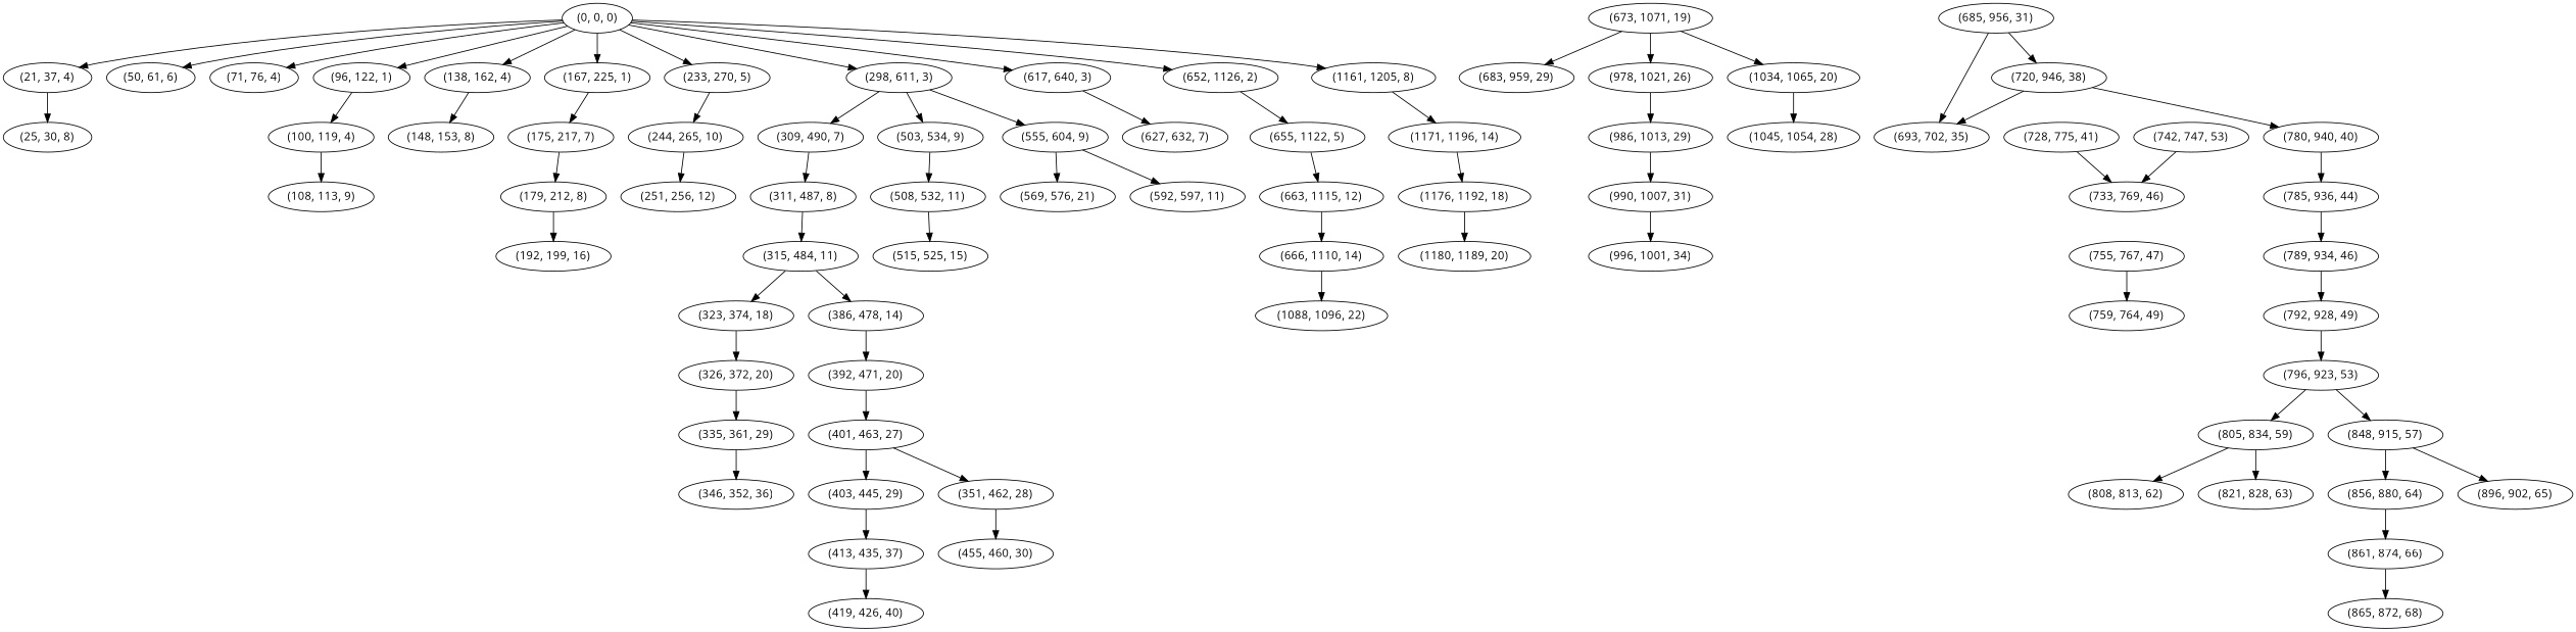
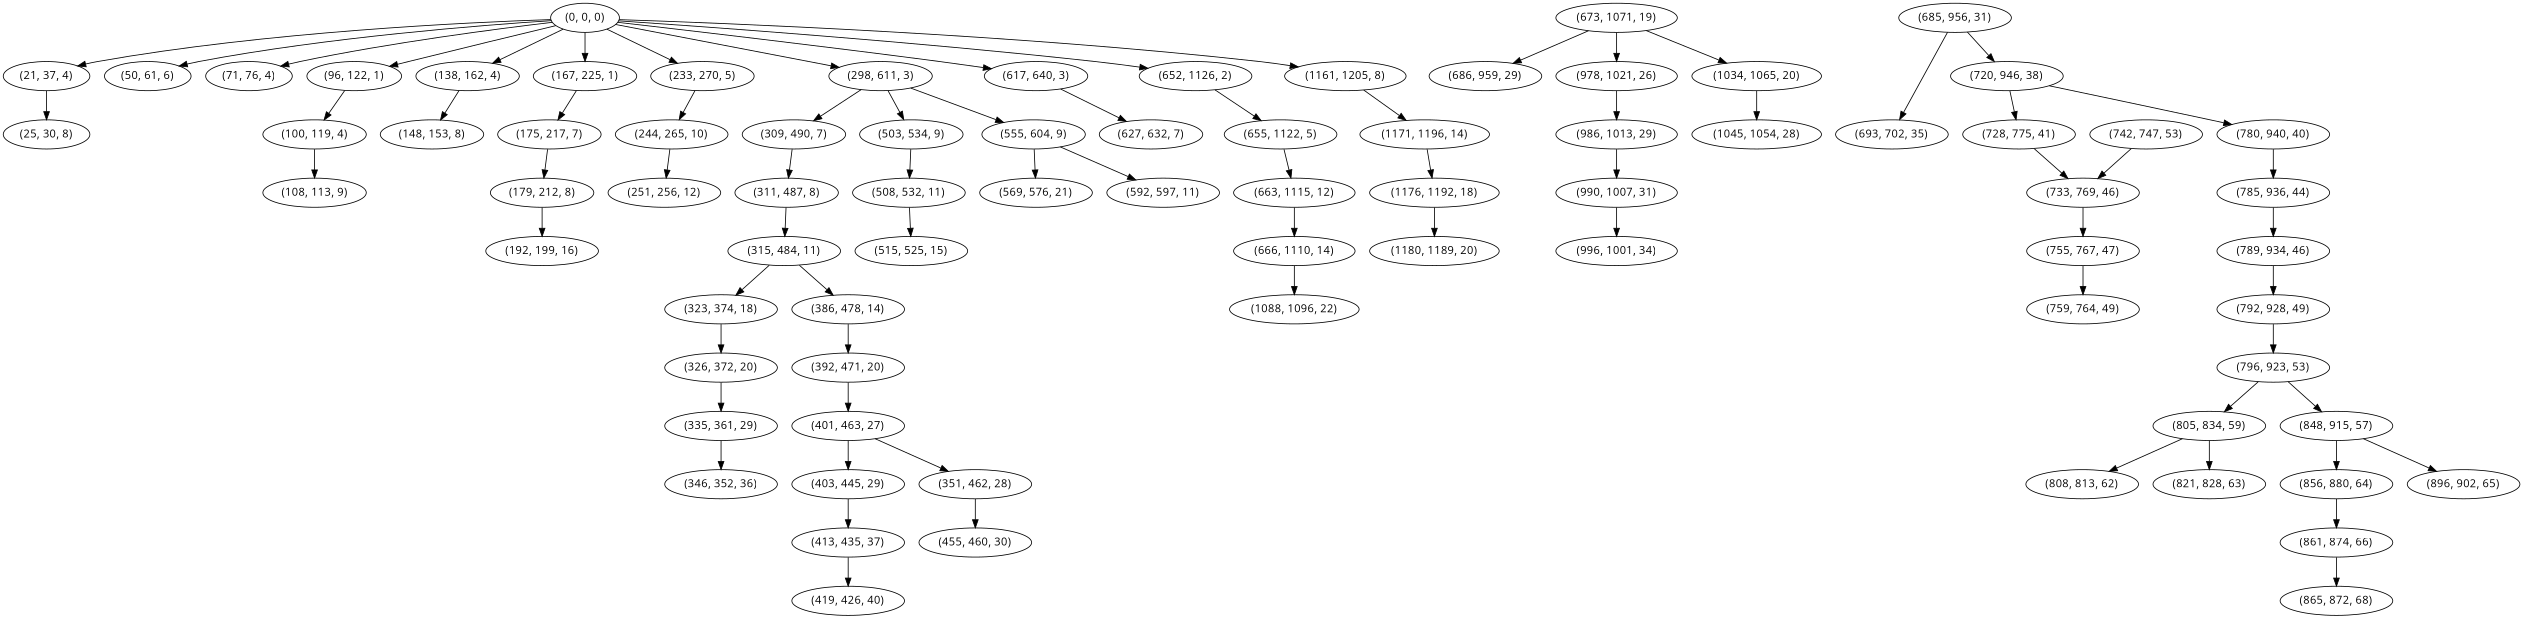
  digraph {
    fontname="Open Sans"
    node [fontname="Open Sans"]
    edge [fontname="Open Sans"]
    "(0, 0, 0)"
    "(21, 37, 4)"
    "(50, 61, 6)"
    "(71, 76, 4)"
    "(96, 122, 1)"
    "(138, 162, 4)"
    "(167, 225, 1)"
    "(233, 270, 5)"
    "(298, 611, 3)"
    "(617, 640, 3)"
    "(652, 1126, 2)"
    "(1161, 1205, 8)"
    "(25, 30, 8)"
    "(100, 119, 4)"
    "(148, 153, 8)"
    "(175, 217, 7)"
    "(244, 265, 10)"
    "(309, 490, 7)"
    "(503, 534, 9)"
    "(555, 604, 9)"
    "(627, 632, 7)"
    "(655, 1122, 5)"
    "(1171, 1196, 14)"
    "(108, 113, 9)"
    "(179, 212, 8)"
    "(192, 199, 16)"
    "(251, 256, 12)"
    "(311, 487, 8)"
    "(508, 532, 11)"
    "(569, 576, 21)"
    "(592, 597, 11)"
    "(315, 484, 11)"
    "(323, 374, 18)"
    "(386, 478, 14)"
    "(326, 372, 20)"
    "(392, 471, 20)"
    "(335, 361, 29)"
    "(346, 352, 36)"
    "(401, 463, 27)"
    "(403, 445, 29)"
    n41 [label="(351, 462, 28)"]
    "(413, 435, 37)"
    "(455, 460, 30)"
    "(419, 426, 40)"
    "(515, 525, 15)"
    "(663, 1115, 12)"
    "(666, 1110, 14)"
    "(1088, 1096, 22)"
    "(673, 1071, 19)"
-   "(683, 959, 29)"
+   "(683, 959, 29)" [label="(686, 959, 29)"]
    "(978, 1021, 26)"
    "(1034, 1065, 20)"
    "(986, 1013, 29)"
    "(1045, 1054, 28)"
    "(685, 956, 31)"
    "(693, 702, 35)"
    "(720, 946, 38)"
    "(728, 775, 41)"
    "(780, 940, 40)"
    "(733, 769, 46)"
    "(785, 936, 44)"
    "(755, 767, 47)"
    "(742, 747, 53)"
    "(759, 764, 49)"
    "(789, 934, 46)"
    "(792, 928, 49)"
    "(796, 923, 53)"
    "(805, 834, 59)"
    "(848, 915, 57)"
    "(808, 813, 62)"
    "(821, 828, 63)"
    "(856, 880, 64)"
    "(896, 902, 65)"
    "(861, 874, 66)"
    "(865, 872, 68)"
    "(990, 1007, 31)"
    "(996, 1001, 34)"
    "(1176, 1192, 18)"
    "(1180, 1189, 20)"
    "(0, 0, 0)" -> "(21, 37, 4)"
    "(0, 0, 0)" -> "(50, 61, 6)"
    "(0, 0, 0)" -> "(71, 76, 4)"
    "(0, 0, 0)" -> "(96, 122, 1)"
    "(0, 0, 0)" -> "(138, 162, 4)"
    "(0, 0, 0)" -> "(167, 225, 1)"
    "(0, 0, 0)" -> "(233, 270, 5)"
    "(0, 0, 0)" -> "(298, 611, 3)"
    "(0, 0, 0)" -> "(617, 640, 3)"
    "(0, 0, 0)" -> "(652, 1126, 2)"
    "(0, 0, 0)" -> "(1161, 1205, 8)"
    "(21, 37, 4)" -> "(25, 30, 8)"
    "(96, 122, 1)" -> "(100, 119, 4)"
    "(138, 162, 4)" -> "(148, 153, 8)"
    "(167, 225, 1)" -> "(175, 217, 7)"
    "(233, 270, 5)" -> "(244, 265, 10)"
    "(298, 611, 3)" -> "(309, 490, 7)"
    "(298, 611, 3)" -> "(503, 534, 9)"
    "(298, 611, 3)" -> "(555, 604, 9)"
    "(617, 640, 3)" -> "(627, 632, 7)"
    "(652, 1126, 2)" -> "(655, 1122, 5)"
    "(1161, 1205, 8)" -> "(1171, 1196, 14)"
    "(100, 119, 4)" -> "(108, 113, 9)"
    "(175, 217, 7)" -> "(179, 212, 8)"
    "(244, 265, 10)" -> "(251, 256, 12)"
    "(309, 490, 7)" -> "(311, 487, 8)"
    "(503, 534, 9)" -> "(508, 532, 11)"
    "(555, 604, 9)" -> "(569, 576, 21)"
    "(555, 604, 9)" -> "(592, 597, 11)"
    "(655, 1122, 5)" -> "(663, 1115, 12)"
    "(1171, 1196, 14)" -> "(1176, 1192, 18)"
    "(179, 212, 8)" -> "(192, 199, 16)"
    "(311, 487, 8)" -> "(315, 484, 11)"
    "(508, 532, 11)" -> "(515, 525, 15)"
    "(315, 484, 11)" -> "(323, 374, 18)"
    "(315, 484, 11)" -> "(386, 478, 14)"
    "(323, 374, 18)" -> "(326, 372, 20)"
    "(386, 478, 14)" -> "(392, 471, 20)"
    "(326, 372, 20)" -> "(335, 361, 29)"
    "(392, 471, 20)" -> "(401, 463, 27)"
    "(335, 361, 29)" -> "(346, 352, 36)"
    "(401, 463, 27)" -> "(403, 445, 29)"
    "(401, 463, 27)" -> n41
    "(403, 445, 29)" -> "(413, 435, 37)"
    n41 -> "(455, 460, 30)"
    "(413, 435, 37)" -> "(419, 426, 40)"
    "(663, 1115, 12)" -> "(666, 1110, 14)"
    "(666, 1110, 14)" -> "(1088, 1096, 22)"
    "(673, 1071, 19)" -> "(683, 959, 29)"
    "(673, 1071, 19)" -> "(978, 1021, 26)"
    "(673, 1071, 19)" -> "(1034, 1065, 20)"
    "(978, 1021, 26)" -> "(986, 1013, 29)"
    "(1034, 1065, 20)" -> "(1045, 1054, 28)"
    "(986, 1013, 29)" -> "(990, 1007, 31)"
    "(685, 956, 31)" -> "(693, 702, 35)"
    "(685, 956, 31)" -> "(720, 946, 38)"
-   "(720, 946, 38)" -> "(693, 702, 35)"
+   "(720, 946, 38)" -> "(728, 775, 41)"
    "(720, 946, 38)" -> "(780, 940, 40)"
    "(728, 775, 41)" -> "(733, 769, 46)"
    "(780, 940, 40)" -> "(785, 936, 44)"
+   "(733, 769, 46)" -> "(755, 767, 47)"
    "(785, 936, 44)" -> "(789, 934, 46)"
    "(755, 767, 47)" -> "(759, 764, 49)"
    "(742, 747, 53)" -> "(733, 769, 46)"
    "(789, 934, 46)" -> "(792, 928, 49)"
    "(792, 928, 49)" -> "(796, 923, 53)"
    "(796, 923, 53)" -> "(805, 834, 59)"
    "(796, 923, 53)" -> "(848, 915, 57)"
    "(805, 834, 59)" -> "(808, 813, 62)"
    "(805, 834, 59)" -> "(821, 828, 63)"
    "(848, 915, 57)" -> "(856, 880, 64)"
    "(848, 915, 57)" -> "(896, 902, 65)"
    "(856, 880, 64)" -> "(861, 874, 66)"
    "(861, 874, 66)" -> "(865, 872, 68)"
    "(990, 1007, 31)" -> "(996, 1001, 34)"
    "(1176, 1192, 18)" -> "(1180, 1189, 20)"
  }
